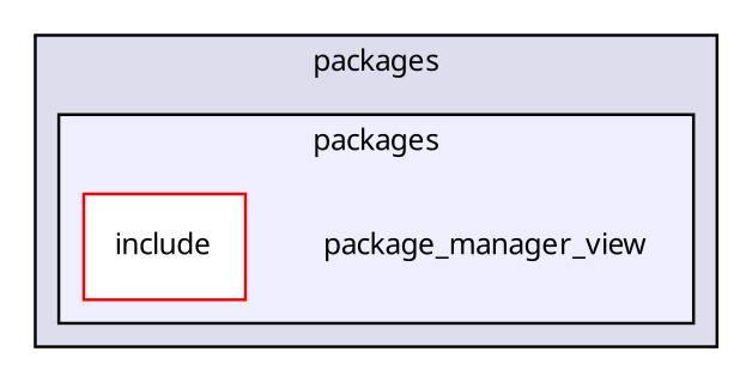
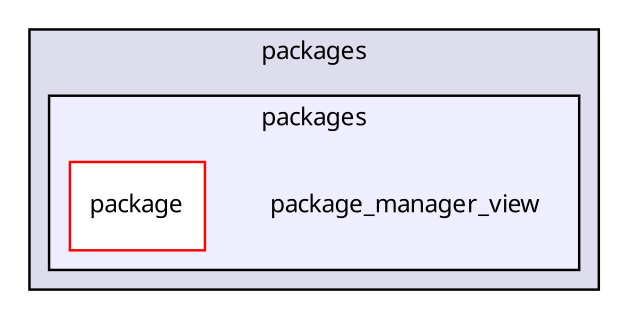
  digraph {
    compound=true
    node [fontname="FreeSans.ttf" fontsize=10]
    n1 [label=package_manager_view shape=plaintext]
-   n2 [color=red fillcolor=white label=include shape=box style=filled]
+   n2 [color=red fillcolor=white label=package shape=box style=filled]
    subgraph cluster_1 {
      bgcolor="#ddddee"
      fontname="FreeSans.ttf"
      fontsize=10
      label=packages
      pencolor=black
      subgraph cluster_2 {
        bgcolor="#eeeeff"
        fontname="FreeSans.ttf"
        fontsize=10
        pencolor=black
        n1
        n2
      }
    }
  }
